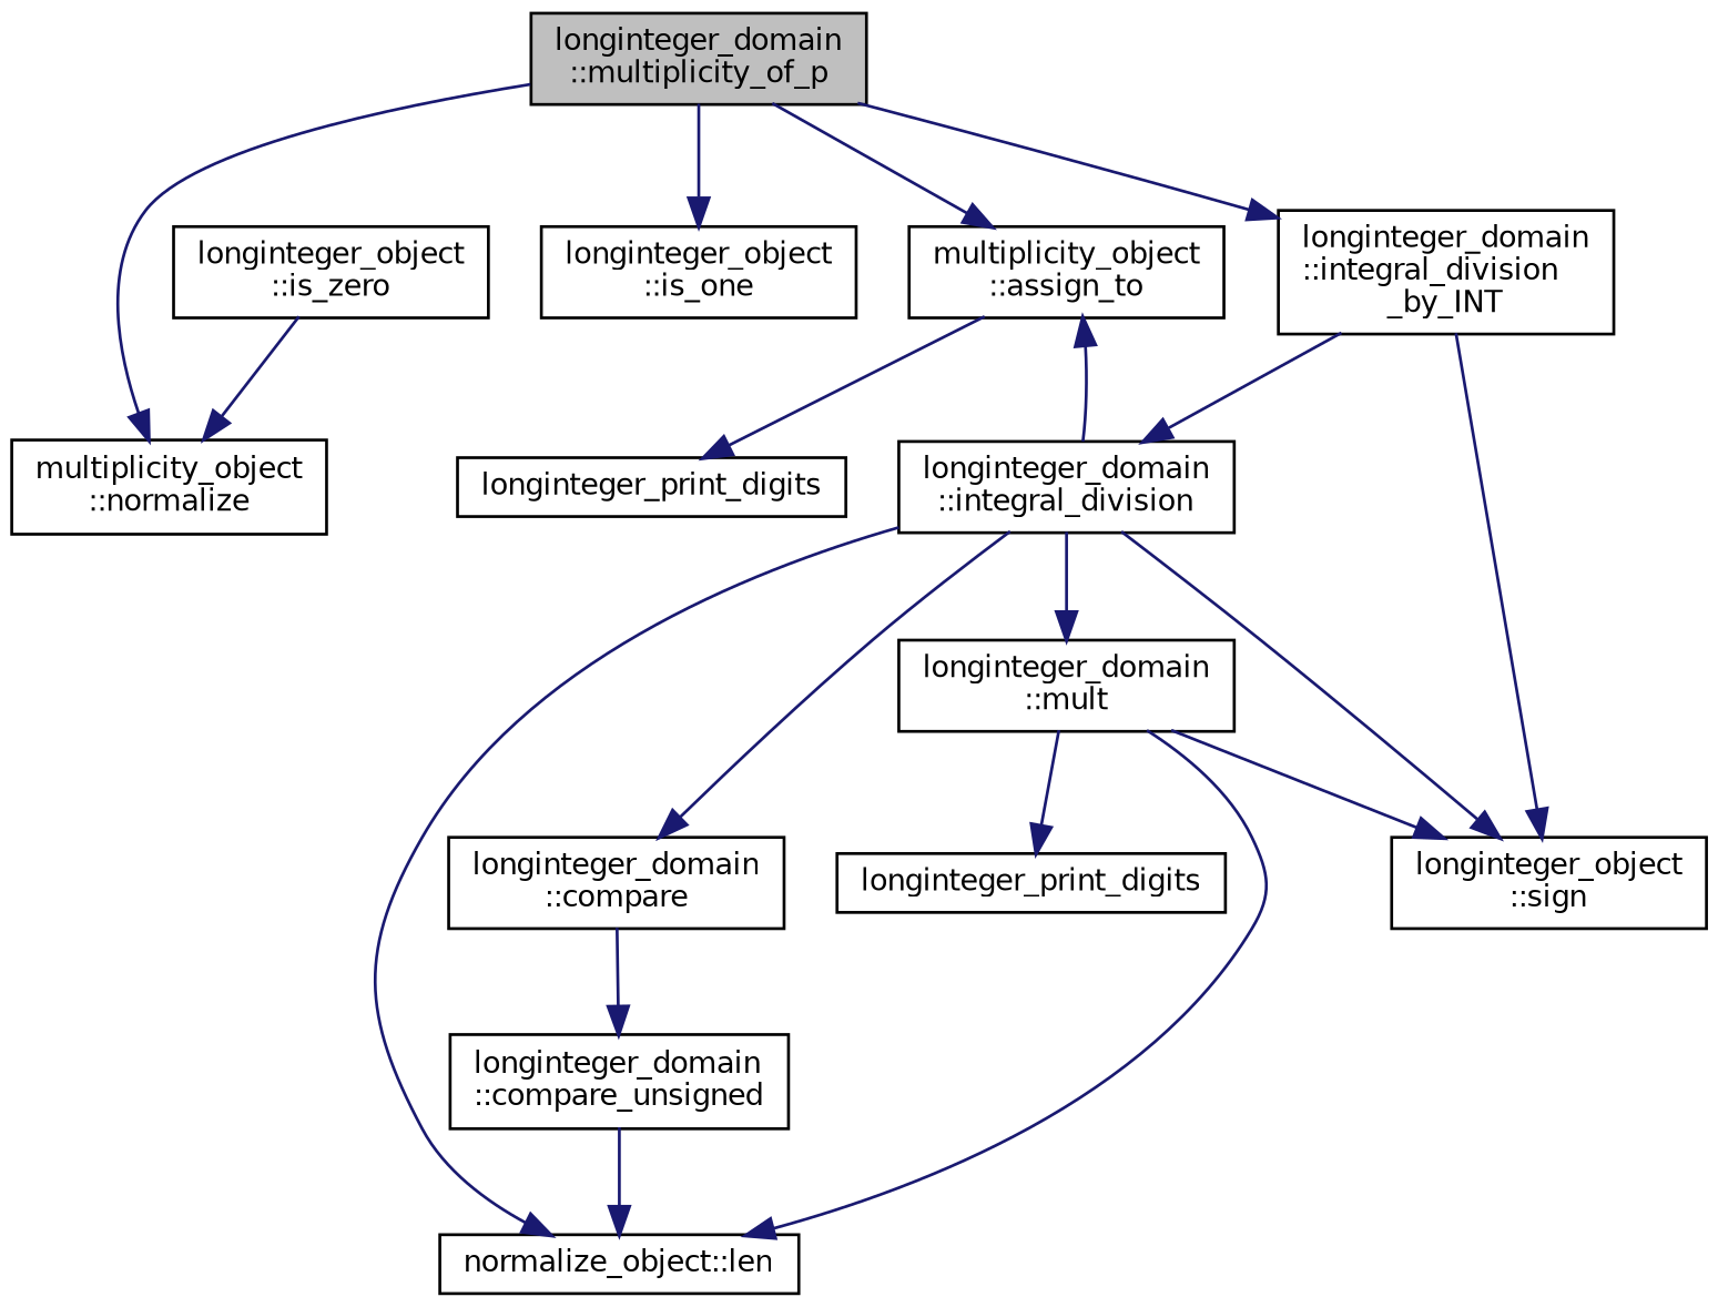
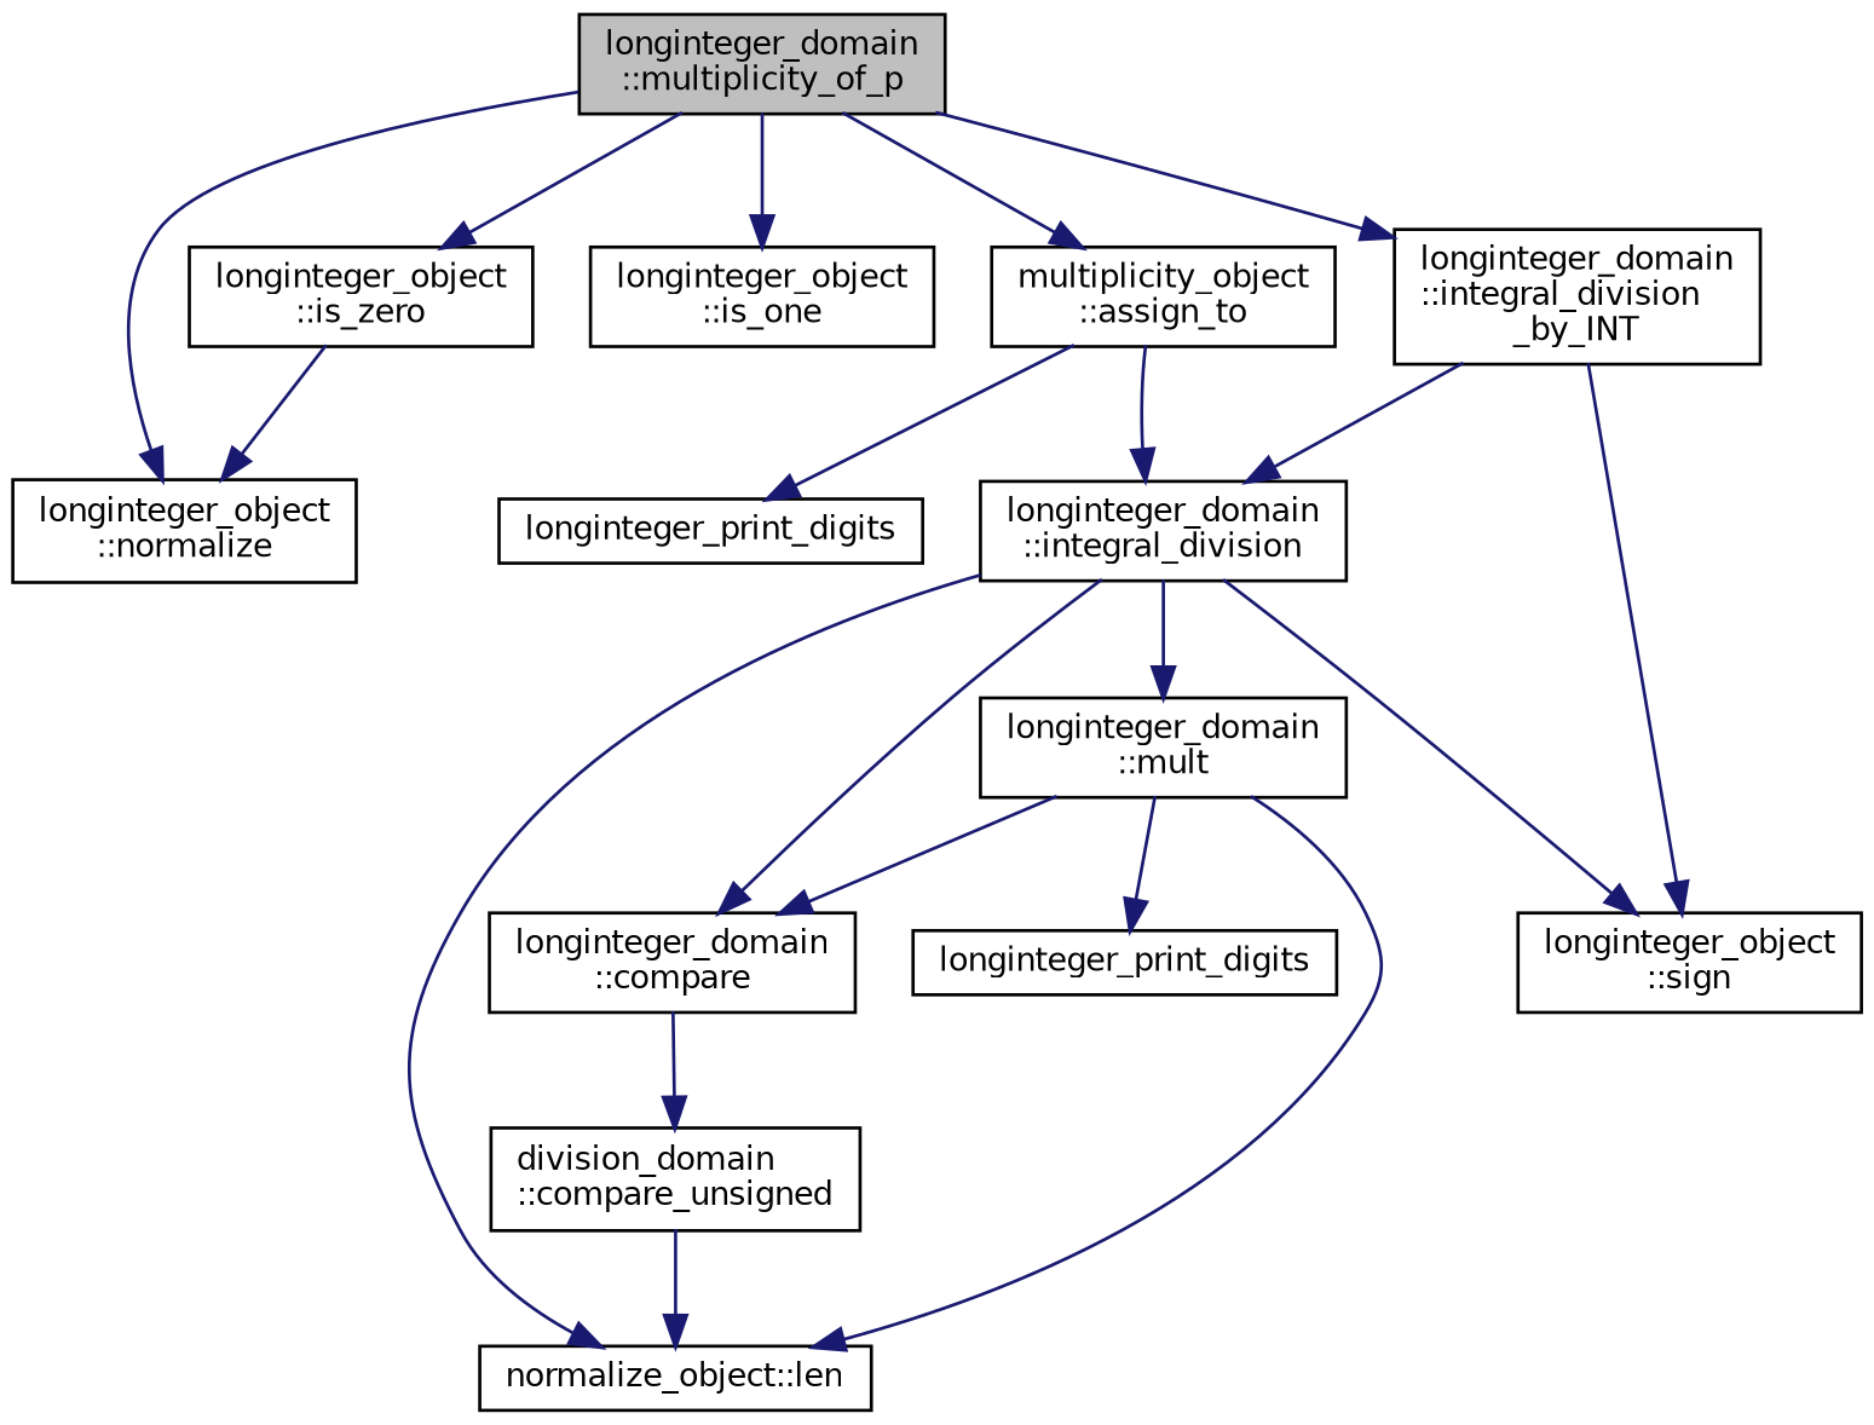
  digraph {
    rankdir=TB
    node [color=black fillcolor=white fontname=Helvetica fontsize=10 shape=record style=filled]
    edge [color=midnightblue fontname=Helvetica fontsize=10 labelfontname=Helvetica labelfontsize=10 style=solid]
    n1 [fillcolor=grey75 fontcolor=black height=0.2 label="longinteger_domain\l::multiplicity_of_p" width=0.4]
    n2 [height=0.2 label="longinteger_object\l::is_zero" width=0.4]
    n3 [height=0.2 label="multiplicity_object\l::assign_to" width=0.4]
    n4 [height=0.2 label="longinteger_object\l::is_one" width=0.4]
    n5 [height=0.2 label="longinteger_domain\l::integral_division\l_by_INT" width=0.4]
-   n6 [height=0.2 label="multiplicity_object\l::normalize" width=0.4]
+   n6 [height=0.2 label="longinteger_object\l::normalize" width=0.4]
    n7 [height=0.2 label=longinteger_print_digits width=0.4]
    n8 [height=0.2 label="longinteger_domain\l::integral_division" width=0.4]
    n9 [height=0.2 label="longinteger_object\l::sign" width=0.4]
    n10 [height=0.2 label="longinteger_domain\l::compare" width=0.4]
    n11 [height=0.2 label="normalize_object::len" width=0.4]
    n12 [height=0.2 label="longinteger_domain\l::mult" width=0.4]
-   n13 [height=0.2 label="longinteger_domain\l::compare_unsigned" width=0.4]
+   n13 [height=0.2 label="division_domain\l::compare_unsigned" width=0.4]
    n14 [height=0.2 label=longinteger_print_digits width=0.4]
+   n1 -> n2
    n1 -> n3
    n1 -> n4
    n1 -> n5
    n1 -> n6
    n2 -> n6
    n3 -> n7
    n5 -> n8
    n5 -> n9
-   n8 -> n3
+   n3 -> n8
    n8 -> n9
    n8 -> n10
    n8 -> n11
    n8 -> n12
    n10 -> n13
-   n12 -> n9
+   n12 -> n10
    n12 -> n11
    n12 -> n14
    n13 -> n11
  }
